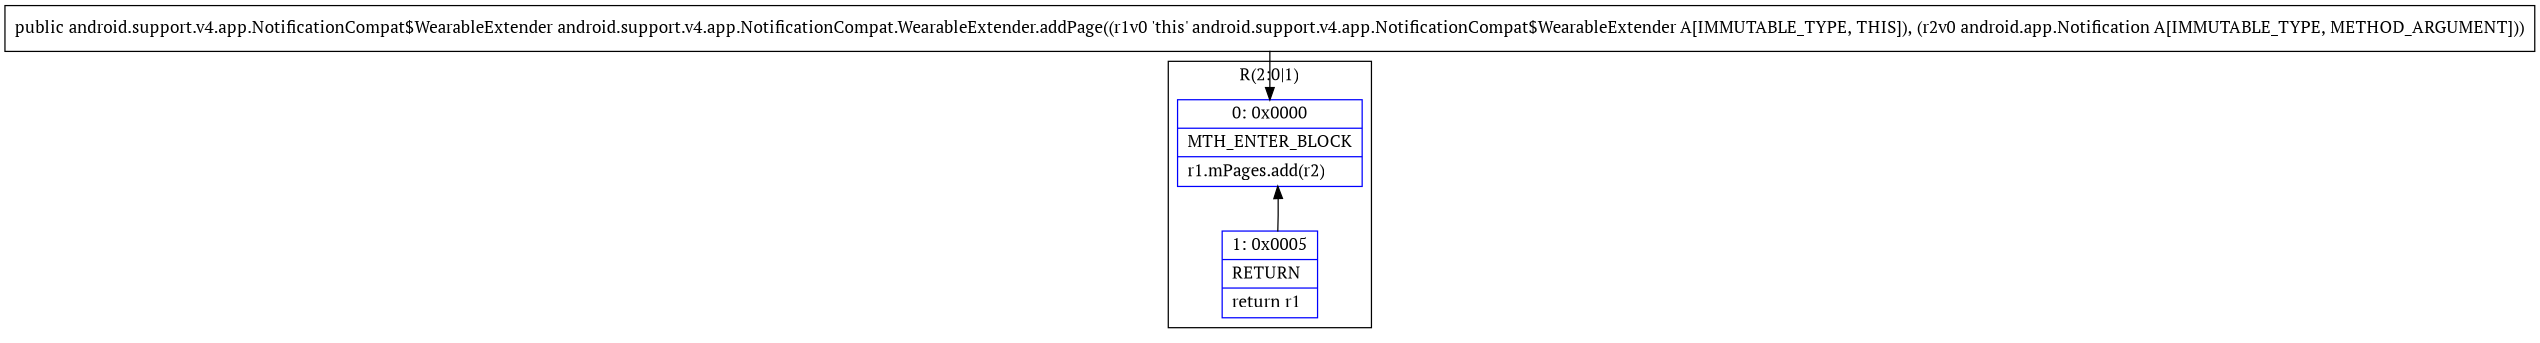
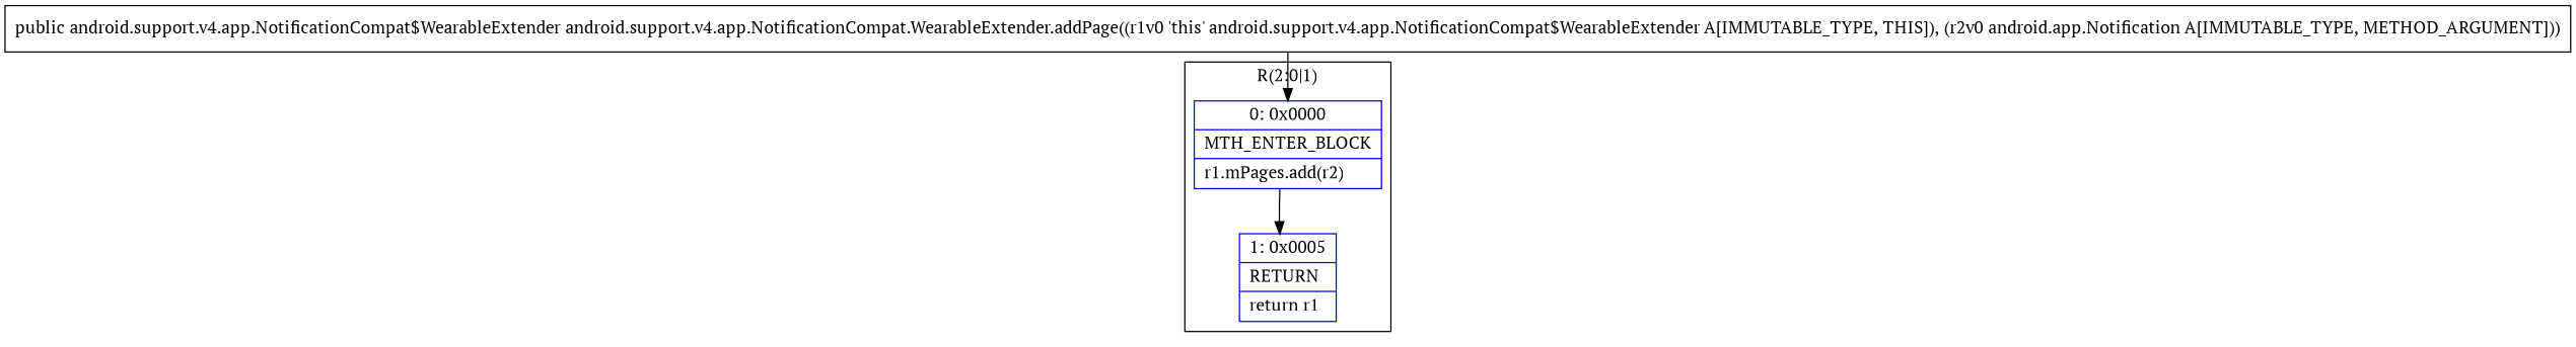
  digraph {
    fontname="PT Serif"
    node [color=blue shape=record fontname="PT Serif"]
    edge [fontname="PT Serif"]
    n1 [label="{0\:\ 0x0000|MTH_ENTER_BLOCK\l|r1.mPages.add(r2)\l}"]
    n2 [label="{1\:\ 0x0005|RETURN\l|return r1\l}"]
    n3 [label="{public android.support.v4.app.NotificationCompat$WearableExtender android.support.v4.app.NotificationCompat.WearableExtender.addPage((r1v0 'this' android.support.v4.app.NotificationCompat$WearableExtender A[IMMUTABLE_TYPE, THIS]), (r2v0 android.app.Notification A[IMMUTABLE_TYPE, METHOD_ARGUMENT])) }" color=""]
    subgraph cluster_1 {
      label="R(2:0|1)"
      n1
      n2
    }
-   n2 -> n1
+   n1 -> n2
    n3 -> n1
  }
